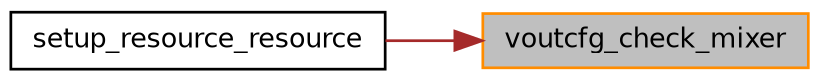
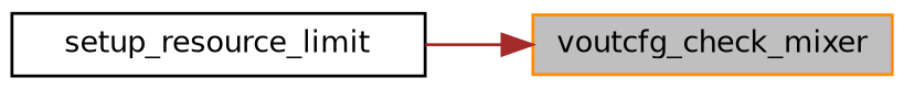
  digraph {
    rankdir=RL
    node [fontname=Helvetica fontsize=10 shape=record]
    n1 [color=darkorange fillcolor=grey75 fontcolor=black height=0.2 label=voutcfg_check_mixer style=filled width=0.4]
-   n2 [color=black height=0.2 label=setup_resource_resource width=0.4]
+   n2 [color=black height=0.2 label=setup_resource_limit width=0.4]
    n1 -> n2 [color=brown dir=back fontname=Helvetica fontsize=10 labelfontname=Helvetica labelfontsize=10 style=solid]
  }
